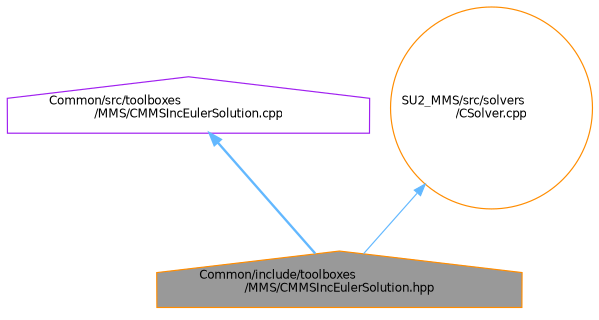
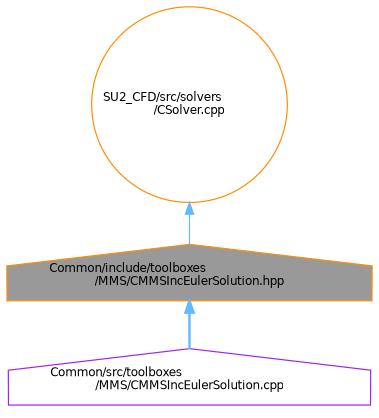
  digraph {
    node [color=darkorange fillcolor=white fontname=Helvetica fontsize=10 shape=house style=filled]
    edge [color=steelblue1 dir=back fontname=Helvetica fontsize=10 labelfontname=Helvetica labelfontsize=10]
    n1 [fillcolor=grey60 fontcolor=black height=0.2 label="Common/include/toolboxes\l/MMS/CMMSIncEulerSolution.hpp" width=0.4]
    n2 [color=purple height=0.2 label="Common/src/toolboxes\l/MMS/CMMSIncEulerSolution.cpp" width=0.4]
-   n3 [height=0.2 label="SU2_MMS/src/solvers\l/CSolver.cpp" shape=circle width=0.4]
-   n2 -> n1 [style=bold]
+   n3 [height=0.2 label="SU2_CFD/src/solvers\l/CSolver.cpp" shape=circle width=0.4]
+   n1 -> n2 [style=bold]
    n3 -> n1 [style=solid]
  }
